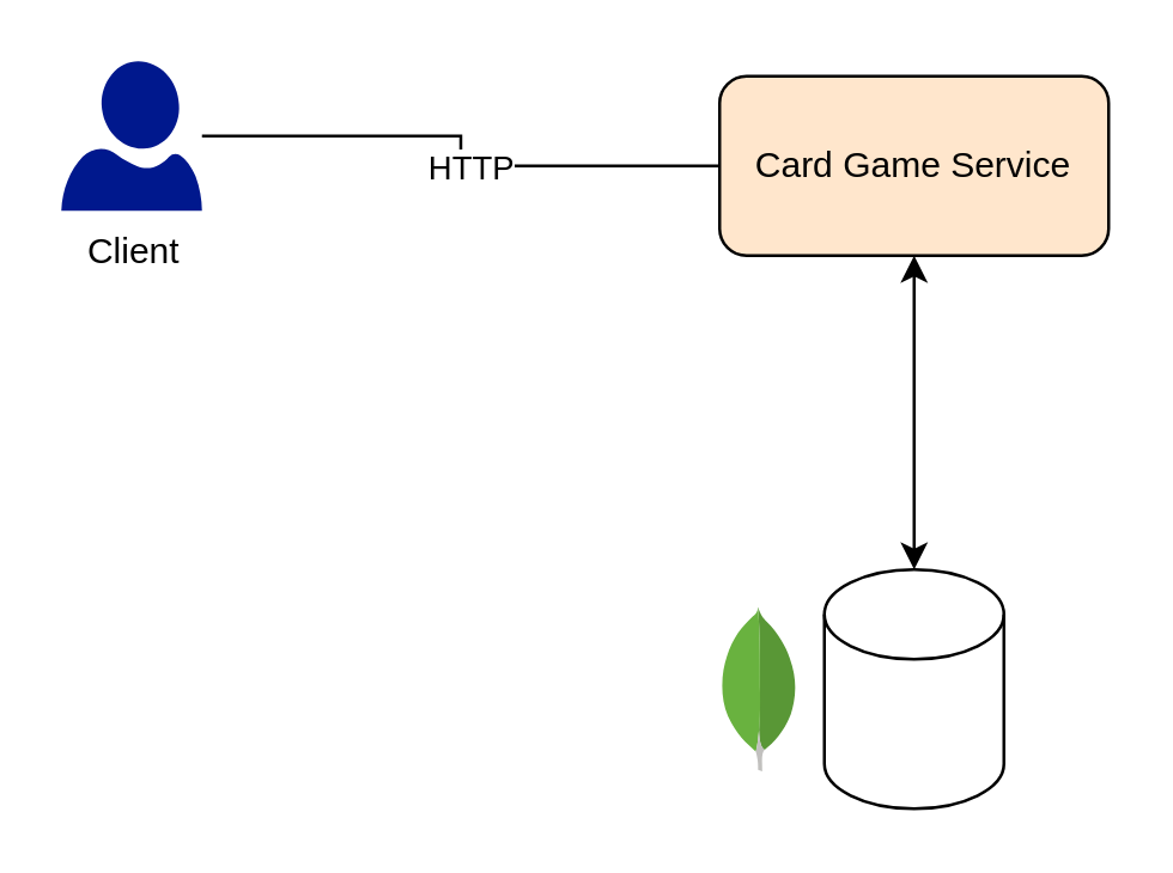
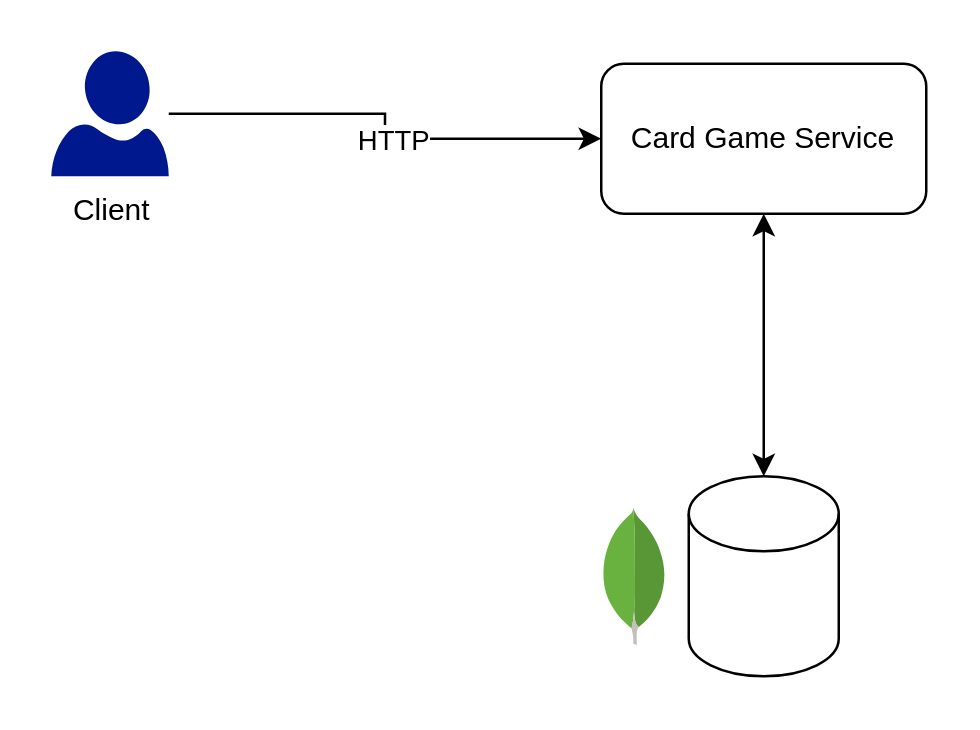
  <mxCell id="0" />
  <mxCell id="1" parent="0" />
- <mxCell id="2" style="edgeStyle=orthogonalEdgeStyle;rounded=0;orthogonalLoop=1;jettySize=auto;html=1;entryX=0;entryY=0.5;entryDx=0;entryDy=0;endArrow=none;" edge="1" parent="1" source="4" target="6"><mxGeometry relative="1" as="geometry" /></mxCell>
+ <mxCell id="2" style="edgeStyle=orthogonalEdgeStyle;rounded=0;orthogonalLoop=1;jettySize=auto;html=1;entryX=0;entryY=0.5;entryDx=0;entryDy=0;" edge="1" parent="1" source="4" target="6"><mxGeometry relative="1" as="geometry" /></mxCell>
  <mxCell id="3" value="HTTP" style="edgeLabel;html=1;align=center;verticalAlign=middle;resizable=0;points=[];" vertex="1" connectable="0" parent="2"><mxGeometry x="0.202" y="2" relative="1" as="geometry"><mxPoint x="-11" y="2" as="offset" /></mxGeometry></mxCell>
  <mxCell id="4" value="Client" style="sketch=0;aspect=fixed;pointerEvents=1;shadow=0;dashed=0;html=1;strokeColor=none;labelPosition=center;verticalLabelPosition=bottom;verticalAlign=top;align=center;fillColor=#00188D;shape=mxgraph.azure.user" vertex="1" parent="1"><mxGeometry x="20" y="20" width="47" height="50" as="geometry" /></mxCell>
  <mxCell id="5" style="edgeStyle=orthogonalEdgeStyle;rounded=0;orthogonalLoop=1;jettySize=auto;html=1;entryX=0.5;entryY=0;entryDx=0;entryDy=0;entryPerimeter=0;startArrow=classic;startFill=1;" edge="1" parent="1" source="6" target="7"><mxGeometry relative="1" as="geometry" /></mxCell>
- <mxCell id="6" value="Card Game Service" style="rounded=1;whiteSpace=wrap;html=1;fillColor=#ffe6cc;" vertex="1" parent="1"><mxGeometry x="240" y="25" width="130" height="60" as="geometry" /></mxCell>
+ <mxCell id="6" value="Card Game Service" style="rounded=1;whiteSpace=wrap;html=1;" vertex="1" parent="1"><mxGeometry x="240" y="25" width="130" height="60" as="geometry" /></mxCell>
  <mxCell id="7" value="" style="shape=cylinder3;whiteSpace=wrap;html=1;boundedLbl=1;backgroundOutline=1;size=15;" vertex="1" parent="1"><mxGeometry x="275" y="190" width="60" height="80" as="geometry" /></mxCell>
  <mxCell id="8" value="" style="dashed=0;outlineConnect=0;html=1;align=center;labelPosition=center;verticalLabelPosition=bottom;verticalAlign=top;shape=mxgraph.weblogos.mongodb" vertex="1" parent="1"><mxGeometry x="240" y="202.5" width="26.29" height="55" as="geometry" /></mxCell>
